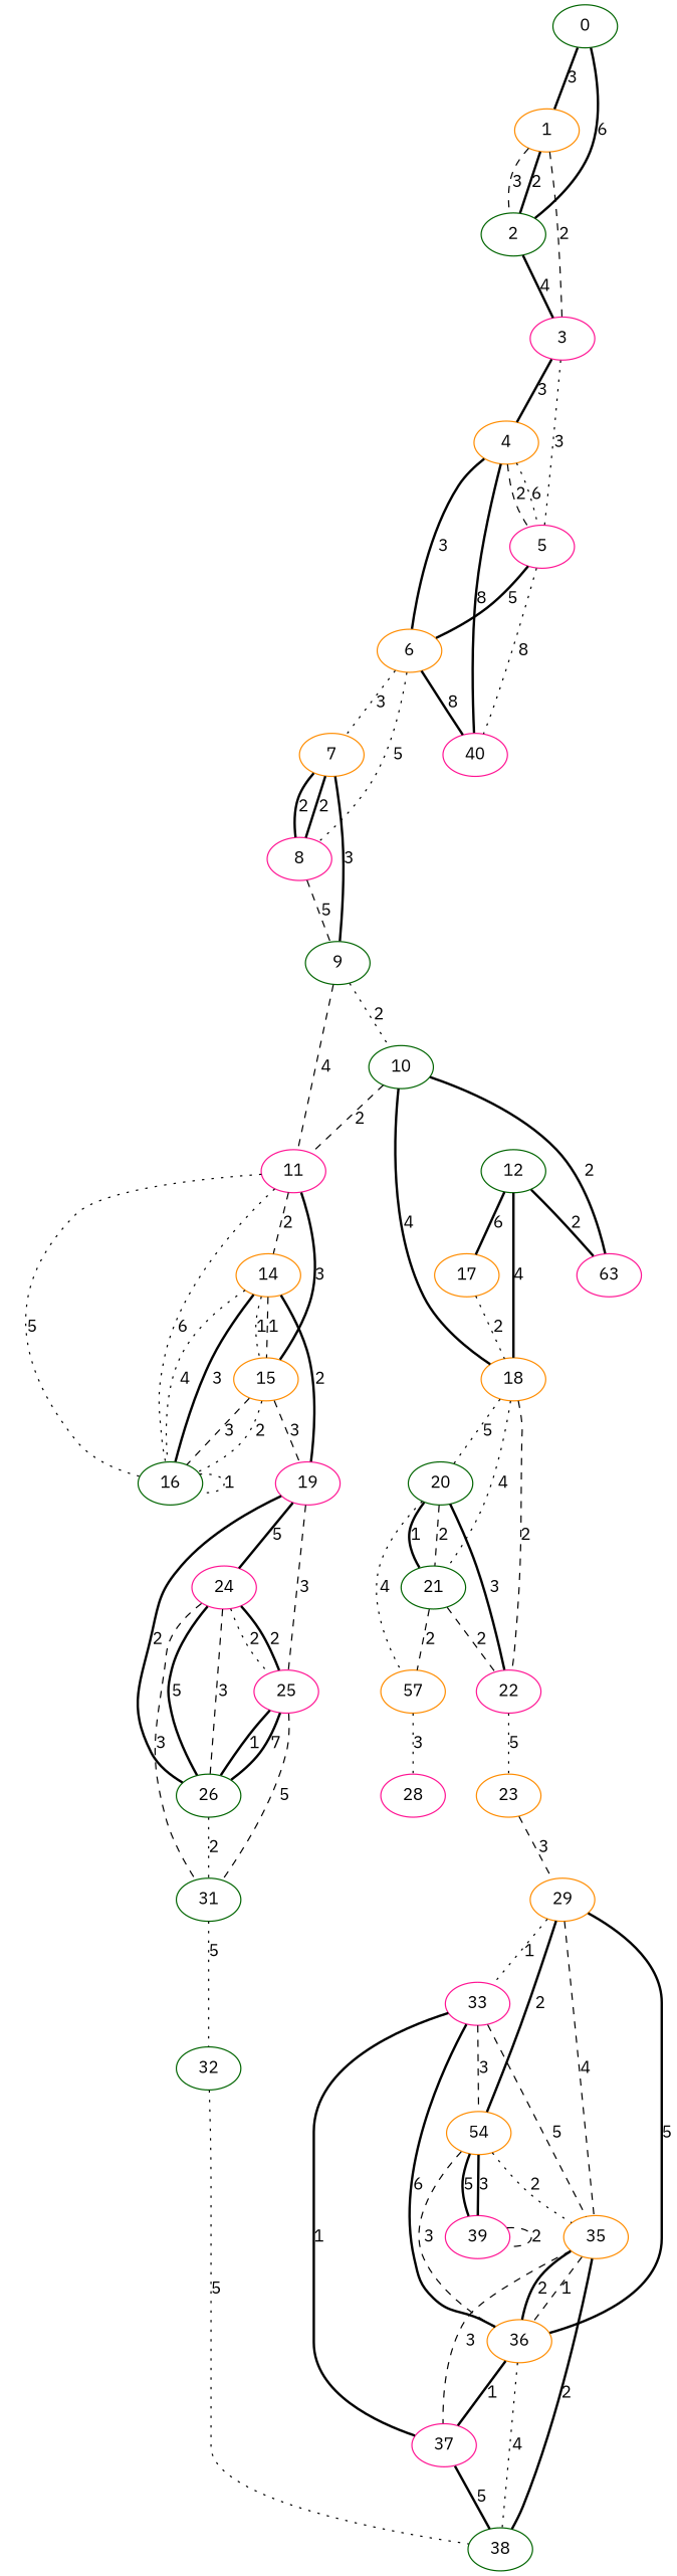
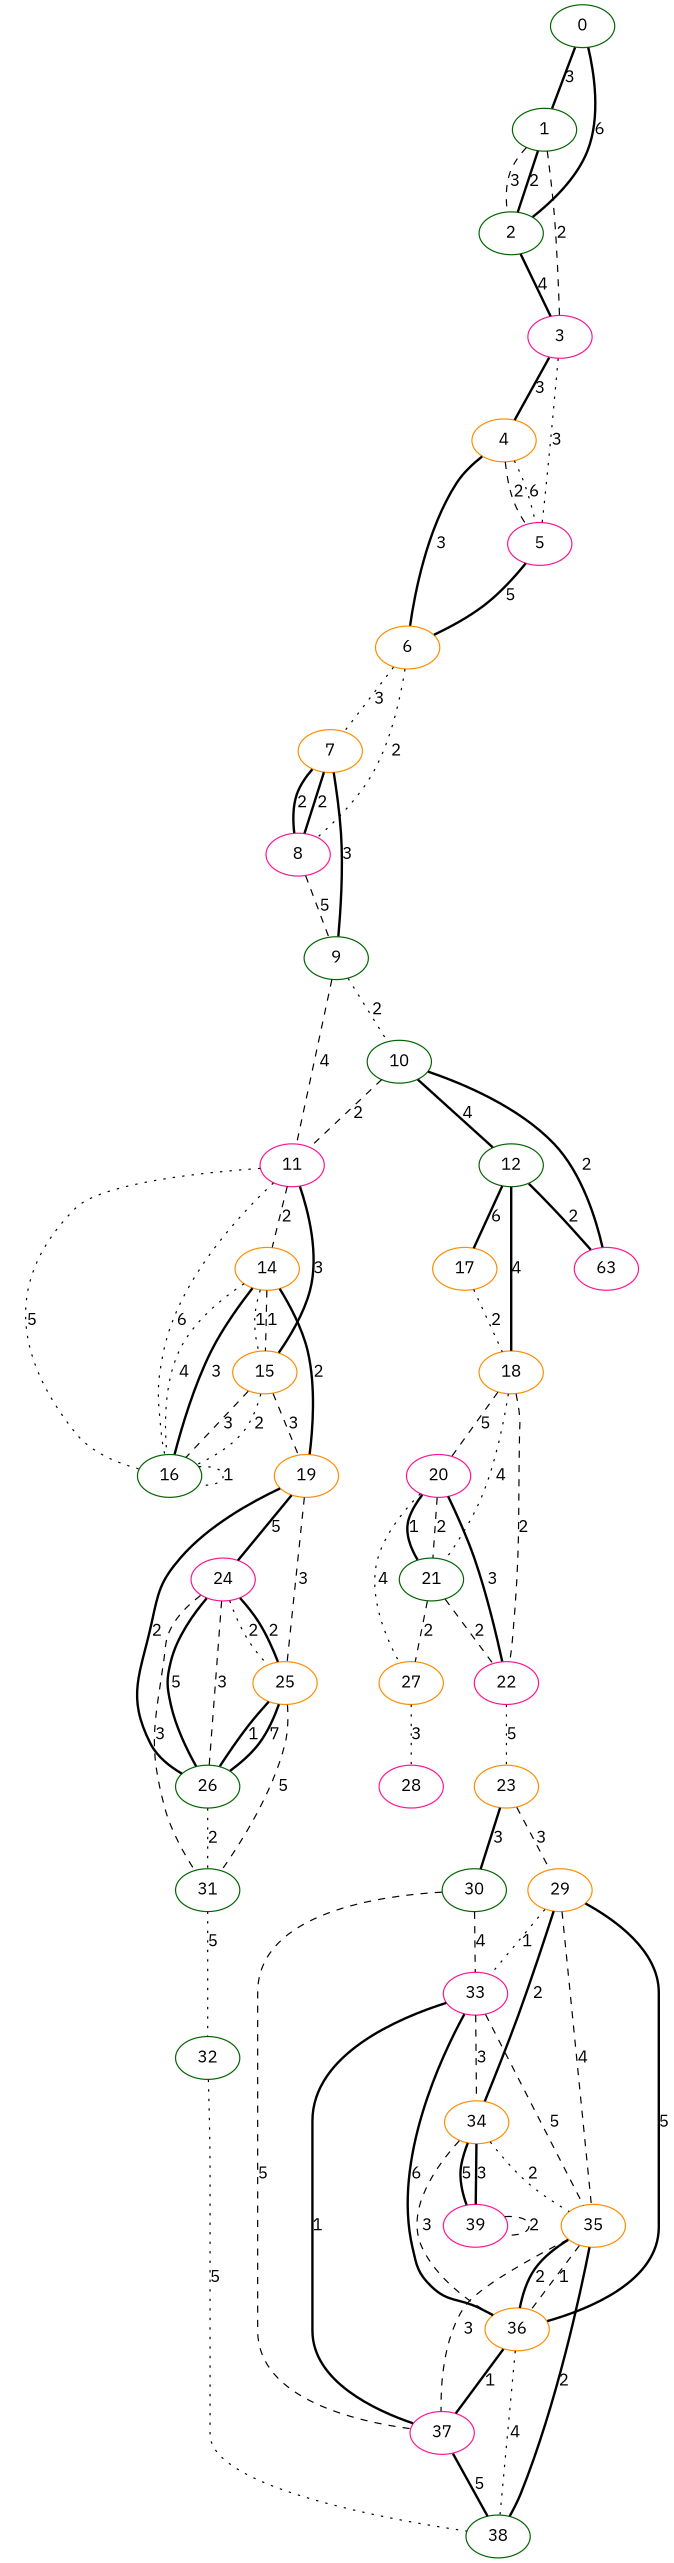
  graph {
    fontname="IBM Plex Sans"
    node [color=deeppink fontname="IBM Plex Sans" weight=1]
    edge [fontname="IBM Plex Sans" style=bold]
    0 [color=darkgreen]
-   1 [color=darkorange weight=2]
+   1 [color=darkgreen weight=2]
    2 [color=darkgreen]
    3
    4 [color=darkorange]
    5
    6 [color=darkorange]
-   40 [weight=4]
    7 [color=darkorange]
    8
    9 [color=darkgreen]
    10 [color=darkgreen]
    11
    12 [color=darkgreen]
    n15 [label=63]
    14 [color=darkorange]
    15 [color=darkorange]
    16 [color=darkgreen weight=2]
    17 [color=darkorange]
    18 [color=darkorange]
-   19
-   20 [color=darkgreen]
+   19 [color=darkorange]
+   20
    21 [color=darkgreen]
    22
    24
-   25
+   25 [color=darkorange]
    26 [color=darkgreen]
-   27 [color=darkorange label=57]
+   27 [color=darkorange]
    23 [color=darkorange]
    31 [color=darkgreen]
    28
    29 [color=darkorange]
+   30 [color=darkgreen]
    33
-   34 [color=darkorange label=54]
+   34 [color=darkorange]
    35 [color=darkorange]
    36 [color=darkorange]
    37
    32 [color=darkgreen]
    39 [weight=2]
    38 [color=darkgreen]
    0 -- 1 [label=3]
    0 -- 2 [label=6]
    1 -- 2 [label=2]
    1 -- 2 [label=3 style=dashed]
    1 -- 3 [label=2 style=dashed]
    2 -- 3 [label=4]
    3 -- 4 [label=3]
    3 -- 5 [label=3 style=dotted]
    4 -- 5 [label=6 style=dotted]
    4 -- 5 [label=2 style=dashed]
    4 -- 6 [label=3]
-   4 -- 40 [label=8]
    5 -- 6 [label=5]
-   5 -- 40 [label=8 style=dotted]
-   6 -- 40 [label=8]
    6 -- 7 [label=3 style=dotted]
-   6 -- 8 [label=5 style=dotted]
+   6 -- 8 [label=2 style=dotted]
    7 -- 8 [label=2]
    7 -- 8 [label=2]
    7 -- 9 [label=3]
    8 -- 9 [label=5 style=dashed]
    9 -- 10 [label=2 style=dotted]
    9 -- 11 [label=4 style=dashed]
    10 -- 11 [label=2 style=dashed]
-   10 -- 18 [label=4]
+   10 -- 12 [label=4]
    10 -- n15 [label=2]
    11 -- 14 [label=2 style=dashed]
    11 -- 15 [label=3]
    11 -- 16 [label=5 style=dotted]
    11 -- 16 [label=6 style=dotted]
    12 -- n15 [label=2]
    12 -- 17 [label=6]
    12 -- 18 [label=4]
    14 -- 15 [label=1 style=dotted]
    14 -- 15 [label=1 style=dashed]
    14 -- 16 [label=3]
    14 -- 16 [label=4 style=dotted]
    14 -- 19 [label=2]
    15 -- 16 [label=2 style=dotted]
    15 -- 16 [label=3 style=dashed]
    15 -- 19 [label=3 style=dashed]
    16 -- 16 [label=1 style=dotted]
    17 -- 18 [label=2 style=dotted]
-   18 -- 20 [label=5 style=dotted]
+   18 -- 20 [label=5 style=dashed]
    18 -- 21 [label=4 style=dotted]
    18 -- 22 [label=2 style=dashed]
    19 -- 24 [label=5]
    19 -- 25 [label=3 style=dashed]
    19 -- 26 [label=2]
    20 -- 21 [label=1]
    20 -- 21 [label=2 style=dashed]
    20 -- 22 [label=3]
    20 -- 27 [label=4 style=dotted]
    21 -- 22 [label=2 style=dashed]
    21 -- 27 [label=2 style=dashed]
    22 -- 23 [label=5 style=dotted]
    24 -- 25 [label=2 style=dotted]
    24 -- 25 [label=2]
    24 -- 26 [label=5]
    24 -- 26 [label=3 style=dashed]
    24 -- 31 [label=3 style=dashed]
    25 -- 26 [label=7]
    25 -- 26 [label=1]
    25 -- 31 [label=5 style=dashed]
    26 -- 31 [label=2 style=dotted]
    27 -- 28 [label=3 style=dotted]
    23 -- 29 [label=3 style=dashed]
+   23 -- 30 [label=3]
    31 -- 32 [label=5 style=dotted]
    29 -- 33 [label=1 style=dotted]
    29 -- 34 [label=2]
    29 -- 35 [label=4 style=dashed]
    29 -- 36 [label=5]
+   30 -- 33 [label=4 style=dashed]
+   30 -- 37 [label=5 style=dashed]
    33 -- 34 [label=3 style=dashed]
    33 -- 35 [label=5 style=dashed]
    33 -- 36 [label=6]
    33 -- 37 [label=1]
    34 -- 35 [label=2 style=dotted]
    34 -- 36 [label=3 style=dashed]
    34 -- 39 [label=3]
    34 -- 39 [label=5]
    35 -- 36 [label=1 style=dashed]
    35 -- 36 [label=2]
    35 -- 37 [label=3 style=dashed]
    35 -- 38 [label=2]
    36 -- 37 [label=1]
    36 -- 38 [label=4 style=dotted]
    37 -- 38 [label=5]
    32 -- 38 [label=5 style=dotted]
    39 -- 39 [label=2 style=dashed]
  }
